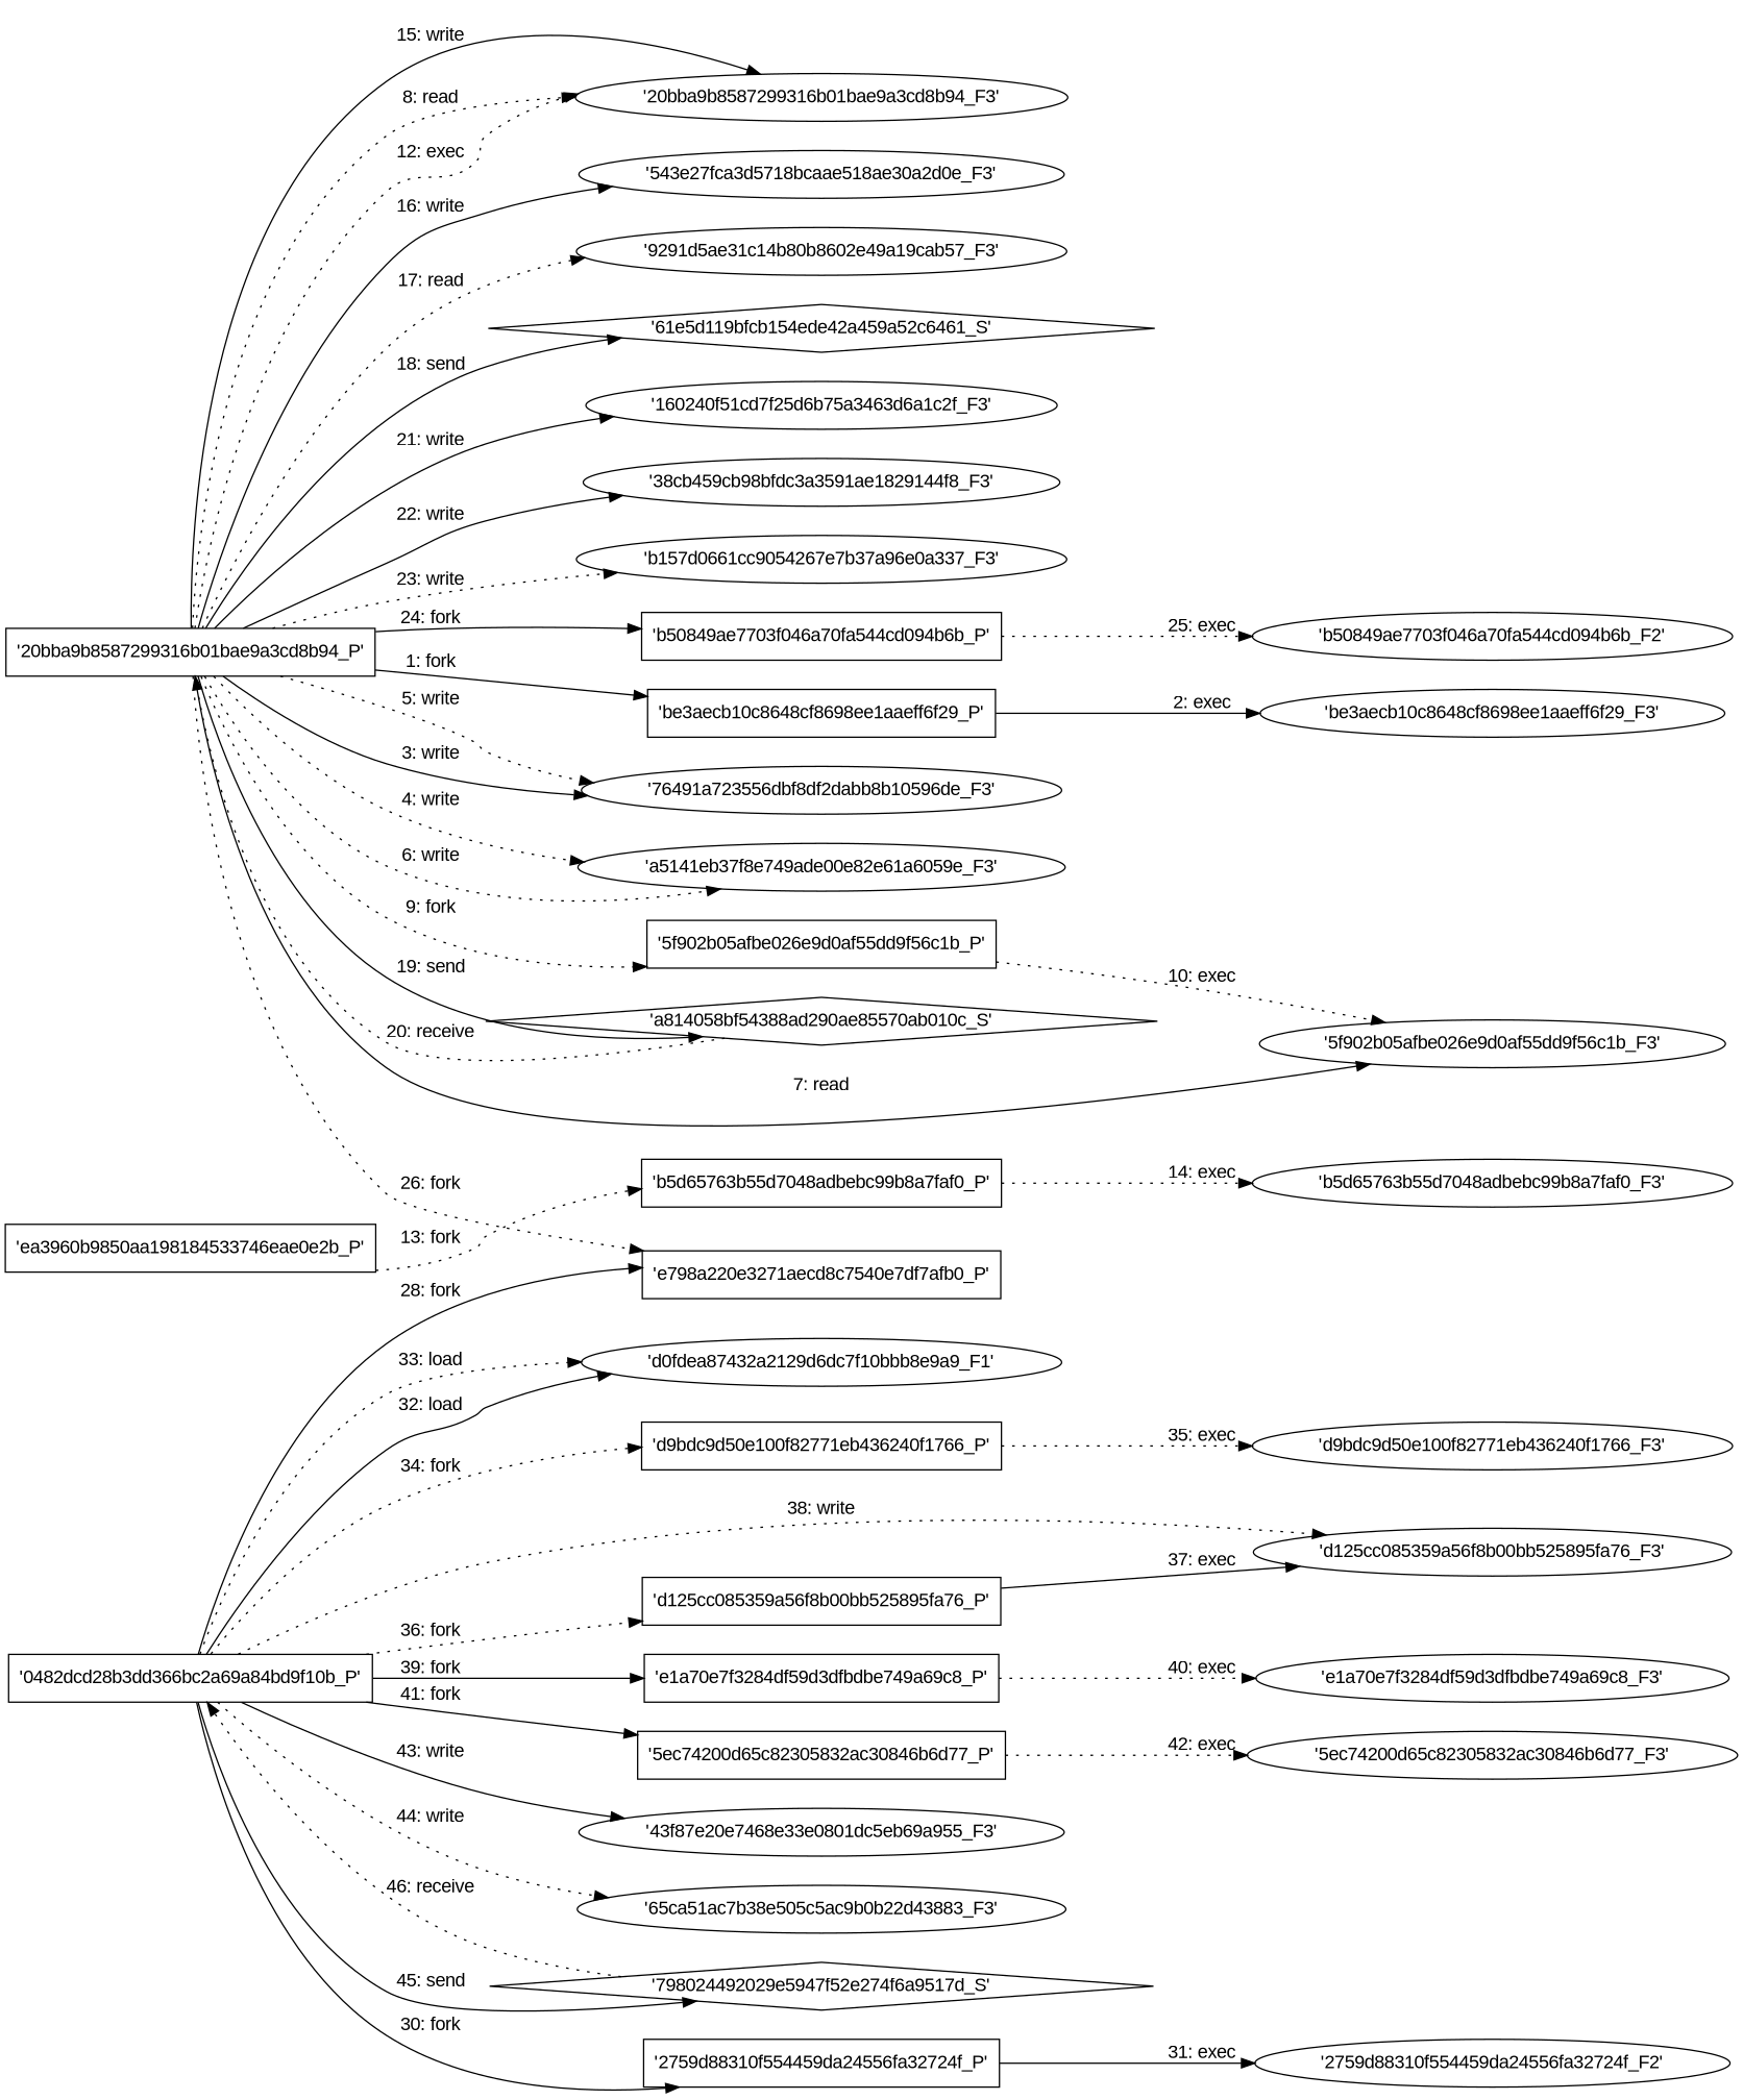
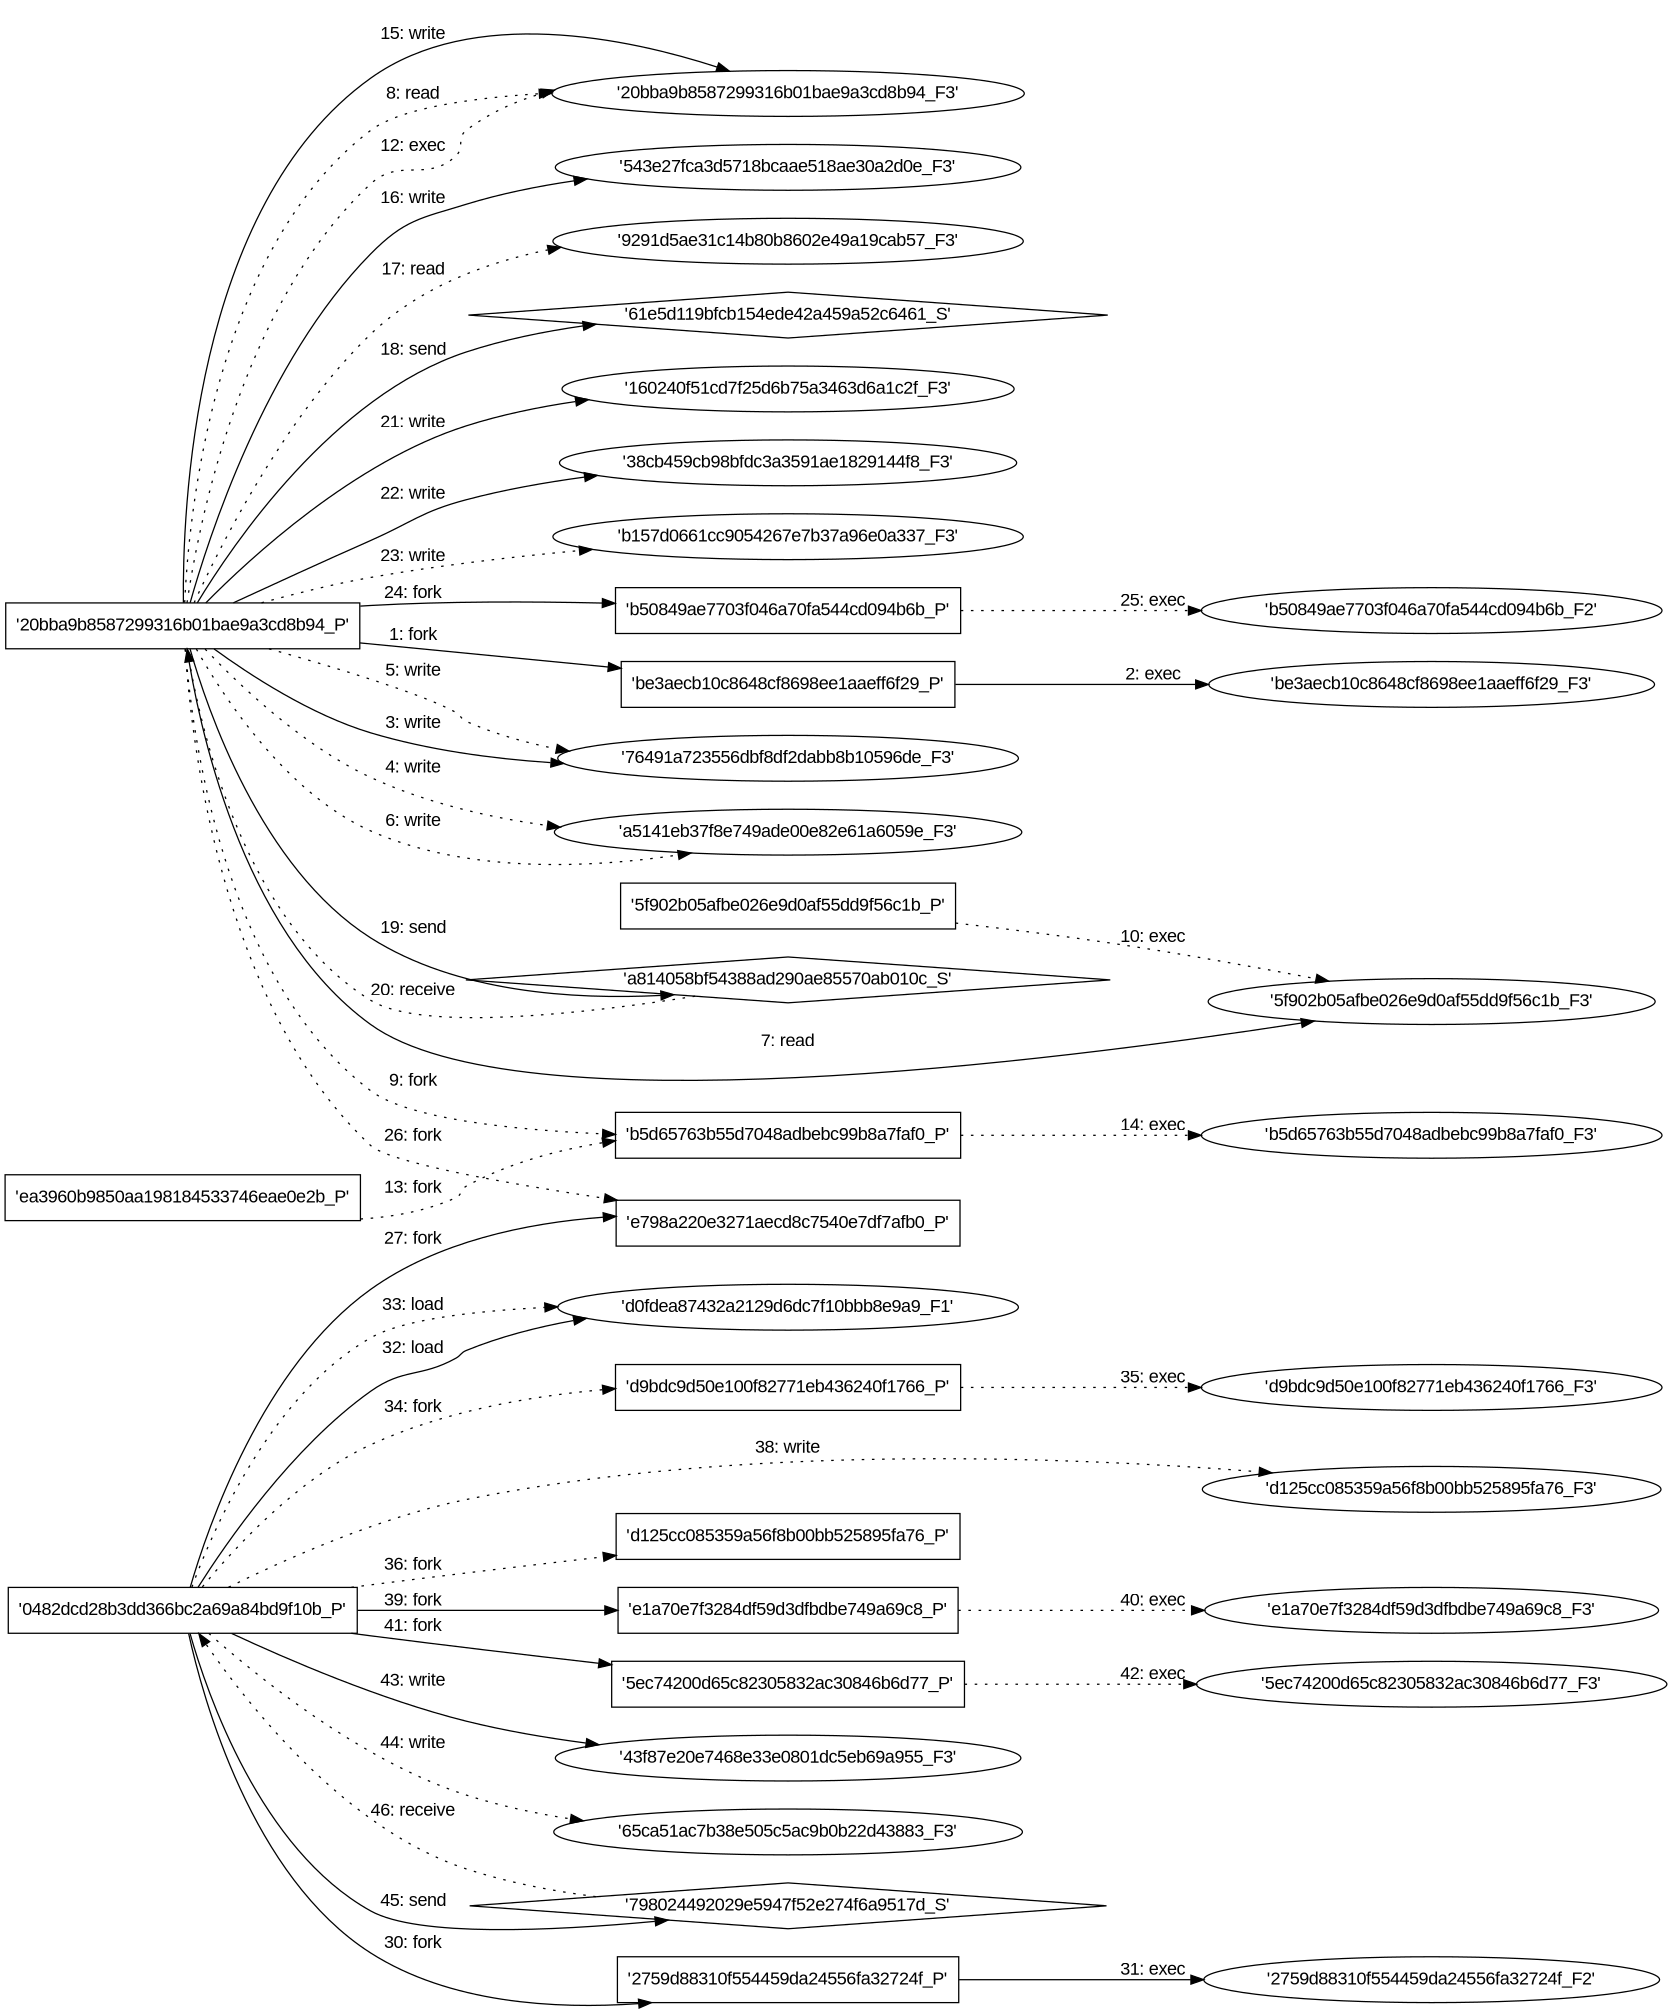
  digraph {
    engine=neato
    fixedsize=false
    fontname="Liberation Sans"
    fontsize=10
    nodesep=0.3
    rankdir=LR
    ranksep=0
    splines=true
    node [fontname="Liberation Sans" node_type=Process shape=ellipse]
    edge [fontname="Liberation Sans" style=dotted]
    "'20bba9b8587299316b01bae9a3cd8b94_P'" [shape=box]
    "'be3aecb10c8648cf8698ee1aaeff6f29_P'" [shape=box]
    "'76491a723556dbf8df2dabb8b10596de_F3'" [node_type=file]
    "'a5141eb37f8e749ade00e82e61a6059e_F3'" [node_type=file]
    "'5f902b05afbe026e9d0af55dd9f56c1b_F3'" [node_type=File]
    "'20bba9b8587299316b01bae9a3cd8b94_F3'" [node_type=file]
    "'5f902b05afbe026e9d0af55dd9f56c1b_P'" [shape=box]
    "'543e27fca3d5718bcaae518ae30a2d0e_F3'" [node_type=file]
    "'9291d5ae31c14b80b8602e49a19cab57_F3'" [node_type=file]
    "'61e5d119bfcb154ede42a459a52c6461_S'" [node_type=Socket shape=diamond]
    "'a814058bf54388ad290ae85570ab010c_S'" [node_type=Socket shape=diamond]
    "'160240f51cd7f25d6b75a3463d6a1c2f_F3'" [node_type=file]
    "'38cb459cb98bfdc3a3591ae1829144f8_F3'" [node_type=file]
    "'b157d0661cc9054267e7b37a96e0a337_F3'" [node_type=file]
    "'b50849ae7703f046a70fa544cd094b6b_P'" [shape=box]
    "'e798a220e3271aecd8c7540e7df7afb0_P'" [shape=box]
    "'be3aecb10c8648cf8698ee1aaeff6f29_F3'" [node_type=File]
    "'b50849ae7703f046a70fa544cd094b6b_F2'" [node_type=File]
    "'ea3960b9850aa198184533746eae0e2b_P'" [shape=box]
    "'b5d65763b55d7048adbebc99b8a7faf0_P'" [shape=box]
    "'b5d65763b55d7048adbebc99b8a7faf0_F3'" [node_type=File]
    "'0482dcd28b3dd366bc2a69a84bd9f10b_P'" [shape=box]
    "'2759d88310f554459da24556fa32724f_P'" [shape=box]
    "'d0fdea87432a2129d6dc7f10bbb8e9a9_F1'" [node_type=file]
    "'d9bdc9d50e100f82771eb436240f1766_P'" [shape=box]
    "'d125cc085359a56f8b00bb525895fa76_P'" [shape=box]
    "'d125cc085359a56f8b00bb525895fa76_F3'" [node_type=file]
    "'e1a70e7f3284df59d3dfbdbe749a69c8_P'" [shape=box]
    "'5ec74200d65c82305832ac30846b6d77_P'" [shape=box]
    "'43f87e20e7468e33e0801dc5eb69a955_F3'" [node_type=file]
    "'65ca51ac7b38e505c5ac9b0b22d43883_F3'" [node_type=file]
    "'798024492029e5947f52e274f6a9517d_S'" [node_type=Socket shape=diamond]
    "'2759d88310f554459da24556fa32724f_F2'" [node_type=File]
    "'d9bdc9d50e100f82771eb436240f1766_F3'" [node_type=File]
    "'e1a70e7f3284df59d3dfbdbe749a69c8_F3'" [node_type=File]
    "'5ec74200d65c82305832ac30846b6d77_F3'" [node_type=File]
    "'20bba9b8587299316b01bae9a3cd8b94_P'" -> "'be3aecb10c8648cf8698ee1aaeff6f29_P'" [label="1: fork" style=solid]
    "'20bba9b8587299316b01bae9a3cd8b94_P'" -> "'76491a723556dbf8df2dabb8b10596de_F3'" [label="3: write" style=solid]
    "'20bba9b8587299316b01bae9a3cd8b94_P'" -> "'76491a723556dbf8df2dabb8b10596de_F3'" [label="5: write"]
    "'20bba9b8587299316b01bae9a3cd8b94_P'" -> "'a5141eb37f8e749ade00e82e61a6059e_F3'" [label="4: write"]
    "'20bba9b8587299316b01bae9a3cd8b94_P'" -> "'a5141eb37f8e749ade00e82e61a6059e_F3'" [label="6: write"]
    "'20bba9b8587299316b01bae9a3cd8b94_P'" -> "'5f902b05afbe026e9d0af55dd9f56c1b_F3'" [label="7: read" style=solid]
    "'20bba9b8587299316b01bae9a3cd8b94_P'" -> "'20bba9b8587299316b01bae9a3cd8b94_F3'" [label="8: read"]
    "'20bba9b8587299316b01bae9a3cd8b94_P'" -> "'20bba9b8587299316b01bae9a3cd8b94_F3'" [label="12: exec"]
    "'20bba9b8587299316b01bae9a3cd8b94_P'" -> "'20bba9b8587299316b01bae9a3cd8b94_F3'" [label="15: write" style=solid]
-   "'20bba9b8587299316b01bae9a3cd8b94_P'" -> "'5f902b05afbe026e9d0af55dd9f56c1b_P'" [label="9: fork"]
+   "'20bba9b8587299316b01bae9a3cd8b94_P'" -> "'b5d65763b55d7048adbebc99b8a7faf0_P'" [label="9: fork"]
    "'20bba9b8587299316b01bae9a3cd8b94_P'" -> "'543e27fca3d5718bcaae518ae30a2d0e_F3'" [label="16: write" style=solid]
    "'20bba9b8587299316b01bae9a3cd8b94_P'" -> "'9291d5ae31c14b80b8602e49a19cab57_F3'" [label="17: read"]
    "'20bba9b8587299316b01bae9a3cd8b94_P'" -> "'61e5d119bfcb154ede42a459a52c6461_S'" [label="18: send" style=solid]
    "'20bba9b8587299316b01bae9a3cd8b94_P'" -> "'a814058bf54388ad290ae85570ab010c_S'" [label="19: send" style=solid]
    "'20bba9b8587299316b01bae9a3cd8b94_P'" -> "'160240f51cd7f25d6b75a3463d6a1c2f_F3'" [label="21: write" style=solid]
    "'20bba9b8587299316b01bae9a3cd8b94_P'" -> "'38cb459cb98bfdc3a3591ae1829144f8_F3'" [label="22: write" style=solid]
    "'20bba9b8587299316b01bae9a3cd8b94_P'" -> "'b157d0661cc9054267e7b37a96e0a337_F3'" [label="23: write"]
    "'20bba9b8587299316b01bae9a3cd8b94_P'" -> "'b50849ae7703f046a70fa544cd094b6b_P'" [label="24: fork" style=solid]
    "'20bba9b8587299316b01bae9a3cd8b94_P'" -> "'e798a220e3271aecd8c7540e7df7afb0_P'" [label="26: fork"]
    "'be3aecb10c8648cf8698ee1aaeff6f29_P'" -> "'be3aecb10c8648cf8698ee1aaeff6f29_F3'" [label="2: exec" style=solid]
    "'5f902b05afbe026e9d0af55dd9f56c1b_P'" -> "'5f902b05afbe026e9d0af55dd9f56c1b_F3'" [label="10: exec"]
    "'a814058bf54388ad290ae85570ab010c_S'" -> "'20bba9b8587299316b01bae9a3cd8b94_P'" [label="20: receive"]
    "'b50849ae7703f046a70fa544cd094b6b_P'" -> "'b50849ae7703f046a70fa544cd094b6b_F2'" [label="25: exec"]
    "'ea3960b9850aa198184533746eae0e2b_P'" -> "'b5d65763b55d7048adbebc99b8a7faf0_P'" [label="13: fork"]
    "'b5d65763b55d7048adbebc99b8a7faf0_P'" -> "'b5d65763b55d7048adbebc99b8a7faf0_F3'" [label="14: exec"]
-   "'0482dcd28b3dd366bc2a69a84bd9f10b_P'" -> "'e798a220e3271aecd8c7540e7df7afb0_P'" [label="28: fork" style=solid]
+   "'0482dcd28b3dd366bc2a69a84bd9f10b_P'" -> "'e798a220e3271aecd8c7540e7df7afb0_P'" [label="27: fork" style=solid]
    "'0482dcd28b3dd366bc2a69a84bd9f10b_P'" -> "'2759d88310f554459da24556fa32724f_P'" [label="30: fork" style=solid]
    "'0482dcd28b3dd366bc2a69a84bd9f10b_P'" -> "'d0fdea87432a2129d6dc7f10bbb8e9a9_F1'" [label="32: load" style=solid]
    "'0482dcd28b3dd366bc2a69a84bd9f10b_P'" -> "'d0fdea87432a2129d6dc7f10bbb8e9a9_F1'" [label="33: load"]
    "'0482dcd28b3dd366bc2a69a84bd9f10b_P'" -> "'d9bdc9d50e100f82771eb436240f1766_P'" [label="34: fork"]
    "'0482dcd28b3dd366bc2a69a84bd9f10b_P'" -> "'d125cc085359a56f8b00bb525895fa76_P'" [label="36: fork"]
    "'0482dcd28b3dd366bc2a69a84bd9f10b_P'" -> "'d125cc085359a56f8b00bb525895fa76_F3'" [label="38: write"]
    "'0482dcd28b3dd366bc2a69a84bd9f10b_P'" -> "'e1a70e7f3284df59d3dfbdbe749a69c8_P'" [label="39: fork" style=solid]
    "'0482dcd28b3dd366bc2a69a84bd9f10b_P'" -> "'5ec74200d65c82305832ac30846b6d77_P'" [label="41: fork" style=solid]
    "'0482dcd28b3dd366bc2a69a84bd9f10b_P'" -> "'43f87e20e7468e33e0801dc5eb69a955_F3'" [label="43: write" style=solid]
    "'0482dcd28b3dd366bc2a69a84bd9f10b_P'" -> "'65ca51ac7b38e505c5ac9b0b22d43883_F3'" [label="44: write"]
    "'0482dcd28b3dd366bc2a69a84bd9f10b_P'" -> "'798024492029e5947f52e274f6a9517d_S'" [label="45: send" style=solid]
    "'2759d88310f554459da24556fa32724f_P'" -> "'2759d88310f554459da24556fa32724f_F2'" [label="31: exec" style=solid]
    "'d9bdc9d50e100f82771eb436240f1766_P'" -> "'d9bdc9d50e100f82771eb436240f1766_F3'" [label="35: exec"]
-   "'d125cc085359a56f8b00bb525895fa76_P'" -> "'d125cc085359a56f8b00bb525895fa76_F3'" [label="37: exec" style=solid]
    "'e1a70e7f3284df59d3dfbdbe749a69c8_P'" -> "'e1a70e7f3284df59d3dfbdbe749a69c8_F3'" [label="40: exec"]
    "'5ec74200d65c82305832ac30846b6d77_P'" -> "'5ec74200d65c82305832ac30846b6d77_F3'" [label="42: exec"]
    "'798024492029e5947f52e274f6a9517d_S'" -> "'0482dcd28b3dd366bc2a69a84bd9f10b_P'" [label="46: receive"]
  }
